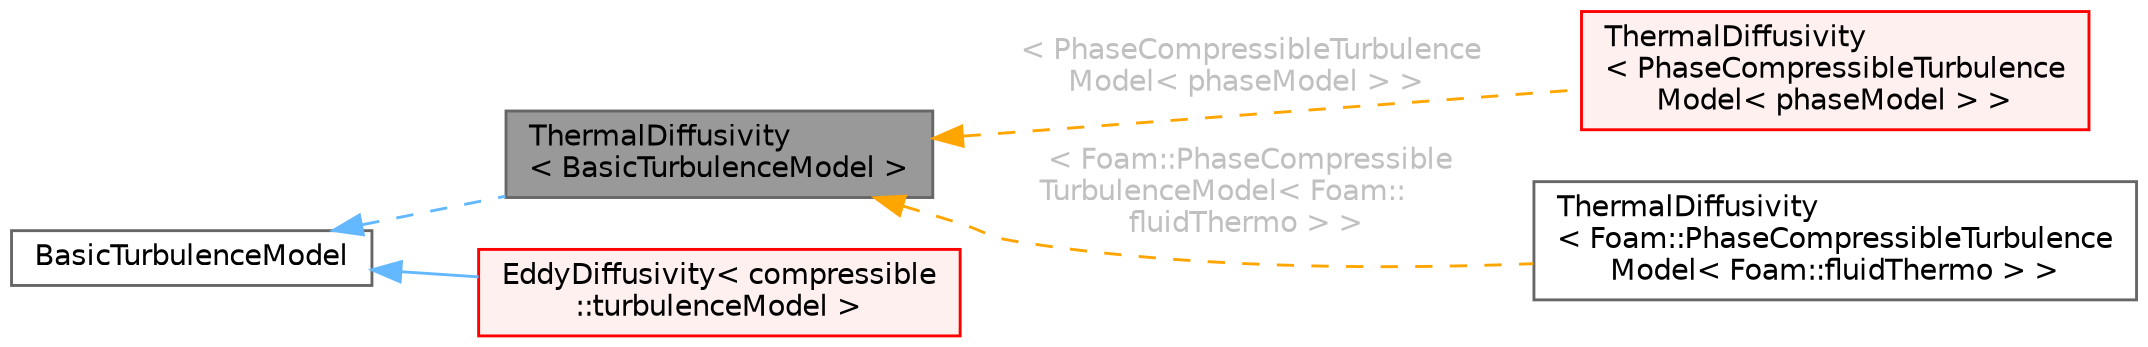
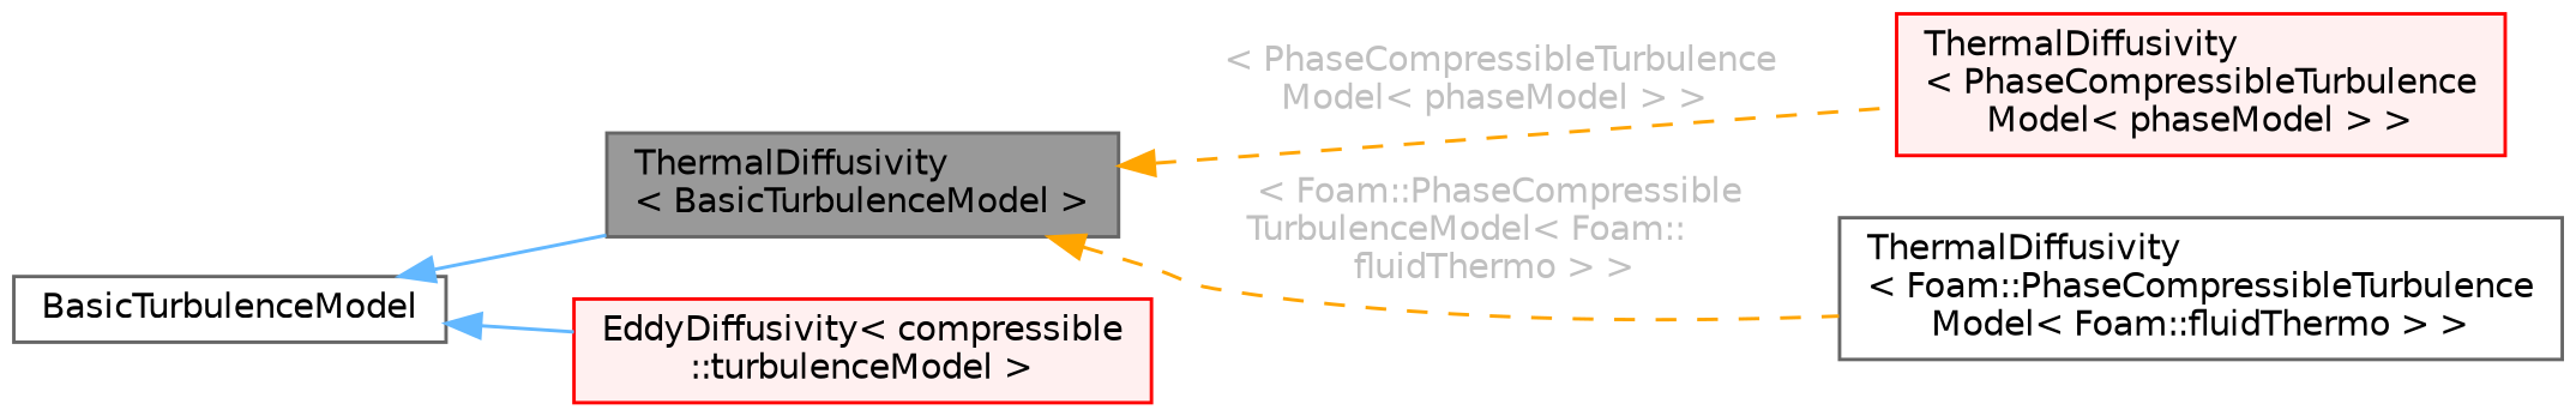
  digraph {
    rankdir=LR
    node [color=gray40 fillcolor="#FFF0F0" fontname=Helvetica fontsize=10 shape=box style=filled]
    edge [color=orange dir=back fontname=Helvetica fontsize=10 labelfontname=Helvetica labelfontsize=10 style=dashed]
    n1 [fillcolor=grey60 fontcolor=black height=0.2 label="ThermalDiffusivity\l\< BasicTurbulenceModel \>" width=0.4]
    n2 [color=red height=0.2 label="ThermalDiffusivity\l\< PhaseCompressibleTurbulence\lModel\< phaseModel \> \>" width=0.4]
    n3 [fillcolor=white height=0.2 label="ThermalDiffusivity\l\< Foam::PhaseCompressibleTurbulence\lModel\< Foam::fluidThermo \> \>" width=0.4]
    n4 [color=red height=0.2 label="EddyDiffusivity\< compressible\l::turbulenceModel \>" width=0.4]
    n5 [fillcolor=white height=0.2 label=BasicTurbulenceModel width=0.4]
    n1 -> n2 [fontcolor=grey label=" \< PhaseCompressibleTurbulence\lModel\< phaseModel \> \>"]
    n1 -> n3 [fontcolor=grey label=" \< Foam::PhaseCompressible\lTurbulenceModel\< Foam::\lfluidThermo \> \>"]
-   n5 -> n1 [color=steelblue1]
+   n5 -> n1 [color=steelblue1 style=solid]
    n5 -> n4 [color=steelblue1 style=solid]
  }
